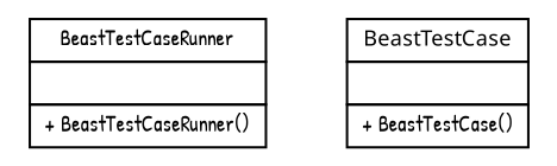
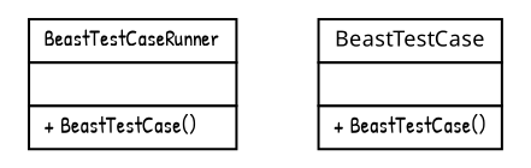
  digraph {
    nodesep=0.25
    ranksep=0.5
    fontname="Patrick Hand"
    node [fontcolor=black fontname="Patrick Hand" fontsize=9.0 shape=plaintext]
-   n1 [label=<<table title="es.upm.dit.gsi.beast.story.BeastTestCaseRunner" border="0" cellborder="1" cellspacing="0" cellpadding="2" port="p" href="./BeastTestCaseRunner.html"> 		<tr><td><table border="0" cellspacing="0" cellpadding="1"> <tr><td align="center" balign="center"> BeastTestCaseRunner </td></tr> 		</table></td></tr> 		<tr><td><table border="0" cellspacing="0" cellpadding="1"> <tr><td align="left" balign="left">  </td></tr> 		</table></td></tr> 		<tr><td><table border="0" cellspacing="0" cellpadding="1"> <tr><td align="left" balign="left"> + BeastTestCaseRunner() </td></tr> 		</table></td></tr> 		</table>>]
+   n1 [label=<<table title="es.upm.dit.gsi.beast.story.BeastTestCaseRunner" border="0" cellborder="1" cellspacing="0" cellpadding="2" port="p" href="./BeastTestCaseRunner.html"> 		<tr><td><table border="0" cellspacing="0" cellpadding="1"> <tr><td align="center" balign="center"> BeastTestCaseRunner </td></tr> 		</table></td></tr> 		<tr><td><table border="0" cellspacing="0" cellpadding="1"> <tr><td align="left" balign="left">  </td></tr> 		</table></td></tr> 		<tr><td><table border="0" cellspacing="0" cellpadding="1"> <tr><td align="left" balign="left"> + BeastTestCase() </td></tr> 		</table></td></tr> 		</table>>]
    n2 [label=<<table title="es.upm.dit.gsi.beast.story.BeastTestCase" border="0" cellborder="1" cellspacing="0" cellpadding="2" port="p" href="./BeastTestCase.html"> 		<tr><td><table border="0" cellspacing="0" cellpadding="1"> <tr><td align="center" balign="center"><font face="ariali"> BeastTestCase </font></td></tr> 		</table></td></tr> 		<tr><td><table border="0" cellspacing="0" cellpadding="1"> <tr><td align="left" balign="left">  </td></tr> 		</table></td></tr> 		<tr><td><table border="0" cellspacing="0" cellpadding="1"> <tr><td align="left" balign="left"> + BeastTestCase() </td></tr> 		</table></td></tr> 		</table>>]
  }
